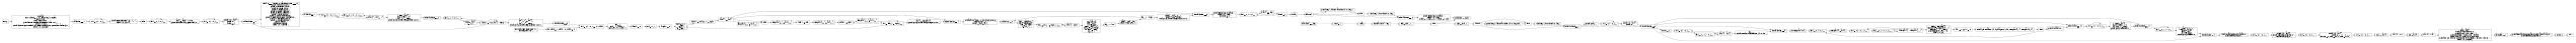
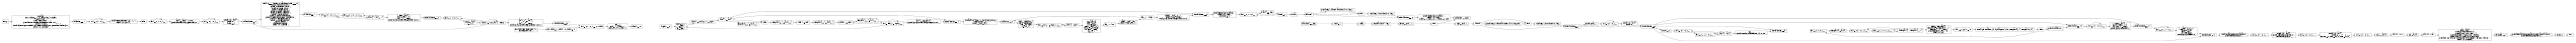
  digraph {
    rankdir=LR
    node [shape=box]
    n1 [label=Entry]
    n2 [label="int main()\nint n, choice = -1, i, j, temp, key, k, repeat;\nint arr[100];\nsrand(time(NULL));\nprintf(&#x27;Enter number of elements (max 100): &#x27;);\nscanf(&#x27;%d&#x27;, &amp;n);\nprintf(&#x27;Choose input method:\\n1. Enter manually\\n2. Generate randomly\\n&#x27;);\nscanf(&#x27;%d&#x27;, &amp;choice);"]
    n3 [label="if(choice == 1)"]
    n4 [label="for(i = 0; i &lt; n; i++)"]
    n5 [label="printf(&#x27;Enter element %d: &#x27;, i + 1);\nscanf(&#x27;%d&#x27;, &amp;arr[i]);"]
    n6 [label=else]
    n7 [label="for(i = 0; i &lt; n; i++)"]
    n8 [label="arr[i] = rand() % 1000;\nprintf(&#x27;Random array generated:\\n&#x27;);"]
    n9 [label="for(i = 0; i &lt; n; i++)"]
    n10 [label="printf(&#x27;%d &#x27;, arr[i]);\nprintf(&#x27;\\n&#x27;);\nchoice = -1;"]
    n11 [label="while(choice != 0)"]
    n12 [label="printf(&#x27;\\n=== Sorting &amp; Searching Suite ===\\n&#x27;);\nprintf(&#x27;1. Bubble Sort\\n&#x27;);\nprintf(&#x27;2. Insertion Sort\\n&#x27;);\nprintf(&#x27;3. Merge Sort\\n&#x27;);\nprintf(&#x27;4. Quick Sort\\n&#x27;);\nprintf(&#x27;5. Linear Search\\n&#x27;);\nprintf(&#x27;6. Binary Search\\n&#x27;);\nprintf(&#x27;7. Print Array\\n&#x27;);\nprintf(&#x27;8. Count Inversions\\n&#x27;);\nprintf(&#x27;9. Find kth Largest / Smallest\\n&#x27;);\nprintf(&#x27;10. Reverse Array\\n&#x27;);\nprintf(&#x27;11. Shuffle Array\\n&#x27;);\nprintf(&#x27;0. Exit\\n&#x27;);\nprintf(&#x27;Enter choice: &#x27;);\nscanf(&#x27;%d&#x27;, &amp;choice);"]
    n13 [label="if(choice == 1)"]
    n14 [label="for(i = 0; i &lt; n - 1; i++)"]
    n15 [label="for(j = 0; j &lt; n - i - 1; j++)"]
    n16 [label="if(arr[j] &gt; arr[j + 1])"]
    n17 [label="temp = arr[j];\narr[j] = arr[j + 1];\narr[j + 1] = temp;\nprintf(&#x27;Array sorted using Bubble Sort.\\n&#x27;);"]
    n18 [label="else if(choice == 2)"]
    n19 [label="for(i = 1; i &lt; n; i++)"]
    n20 [label="temp = arr[i];\nj = i - 1;"]
    n21 [label="while(j &gt;= 0 &amp;&amp; arr[j] &gt; temp)"]
    n22 [label="arr[j + 1] = arr[j];\nj--;\narr[j + 1] = temp;\nprintf(&#x27;Array sorted using Insertion Sort.\\n&#x27;);"]
    n23 [label="else if(choice == 3)"]
    n24 [label="for(i = 0; i &lt; n; i += 2 * width)"]
    n25 [label="int width, left, right, mid, l, r;\nint temp_arr[100];"]
    n26 [label="for(width = 1; width &lt; n; width *= 2)"]
    n27 [label="left = i;\nmid = i + width - 1;\nright = i + 2 * width - 1;"]
    n28 [label="if(mid &gt;= n)"]
-   n29 [label="mid = n - 1;"]
    n30 [label="if(right &gt;= n)"]
    n31 [label="right = n - 1;\nl = left;\nr = mid + 1;\nj = left;"]
    n32 [label="while(l &lt;= mid &amp;&amp; r &lt;= right)"]
    n33 [label="if(arr[l] &lt;= arr[r])"]
    n34 [label="temp_arr[j++] = arr[l++];"]
    n35 [label=else]
    n36 [label="else if(choice == 4)"]
    n37 [label="else if(choice == 5)"]
    n38 [label="temp_arr[j++] = arr[r++];"]
    n39 [label="int stack[100], top = -1, low, high, pivot, p;\nstack[++top] = 0;\nstack[++top] = n - 1;"]
    n40 [label="printf(&#x27;Enter key to search: &#x27;);\nscanf(&#x27;%d&#x27;, &amp;key);\nint found = 0;"]
    n41 [label="while(l &lt;= mid)"]
    n42 [label="temp_arr[j++] = arr[l++];"]
    n43 [label="while(r &lt;= right)"]
    n44 [label="temp_arr[j++] = arr[r++];"]
    n45 [label="for(j = left; j &lt;= right; j++)"]
    n46 [label="arr[j] = temp_arr[j];\nprintf(&#x27;Array sorted using Merge Sort.\\n&#x27;);"]
    n47 [label="while(top &gt;= 0)"]
    n48 [label="high = stack[top--];\nlow = stack[top--];\npivot = arr[high];\ni = low - 1;"]
    n49 [label="for(j = low; j &lt;= high - 1; j++)"]
    n50 [label="if(arr[j] &lt; pivot)"]
    n51 [label="i++;\ntemp = arr[i];\narr[i] = arr[j];\narr[j] = temp;\ntemp = arr[i + 1];\narr[i + 1] = arr[high];\narr[high] = temp;\np = i + 1;"]
    n52 [label="if(p - 1 &gt; low)"]
    n53 [label="stack[++top] = low;\nstack[++top] = p - 1;"]
    n54 [label="if(p + 1 &lt; high)"]
    n55 [label="stack[++top] = p + 1;\nstack[++top] = high;\nprintf(&#x27;Array sorted using Quick Sort.\\n&#x27;);"]
    n56 [label="for(i = 0; i &lt; n; i++)"]
    n57 [label="if(arr[i] == key)"]
    n58 [label="found = 1;"]
    n59 [label="break;"]
    n60 [label="if(found)"]
    n61 [label="printf(&#x27;Key %d found at index %d.\\n&#x27;, key, i);"]
    n62 [label=else]
    n63 [label="else if(choice == 6)"]
    n64 [label="printf(&#x27;Key %d not found.\\n&#x27;, key);"]
    n65 [label="printf(&#x27;Enter key to search: &#x27;);\nscanf(&#x27;%d&#x27;, &amp;key);\nint left = 0, right = n - 1, found = 0, mid;"]
    n66 [label="while(left &lt;= right)"]
    n67 [label="if(arr[mid] == key)"]
    n68 [label="found = 1;"]
    n69 [label="break;"]
    n70 [label="else if(arr[mid] &lt; key)"]
-   n71 [label="left = mid + 1;"]
+   n71 [label="found = mid + 1;"]
    n72 [label=else]
    n73 [label="right = mid - 1;"]
    n74 [label="if(found)"]
    n75 [label="printf(&#x27;Key %d found at index %d.\\n&#x27;, key, mid);"]
    n76 [label=else]
    n77 [label="else if(choice == 7)"]
    n78 [label="printf(&#x27;Key %d not found.\\n&#x27;, key);"]
    n79 [label="printf(&#x27;Array: &#x27;);"]
    n80 [label="else if(choice == 8)"]
    n81 [label="for(i = 0; i &lt; n; i++)"]
    n82 [label="int inv = 0;"]
    n83 [label="else if(choice == 9)"]
    n84 [label="else if(want == 10)"]
    n85 [label="else if(choice == 11)"]
    n86 [label="else if(choice != 0)"]
    n87 [label="printf(&#x27;%d &#x27;, arr[i]);\nprintf(&#x27;\\n&#x27;);"]
    n88 [label="for(i = 0; i &lt; n; i++)"]
-   n89 [label="int temp_arr[100];"]
    n90 [label="for(i = 0; i &lt; n / 2; i++)"]
    n91 [label="for(i = n - 1; i &gt; 0; i--)"]
    n92 [label="printf(&#x27;Invalid option. Try again.\\n&#x27;);\nprintf(&#x27;Final Array:\\n&#x27;);"]
    n93 [label="for(j = i + 1; j &lt; n; j++)"]
    n94 [label="if(arr[i] &gt; arr[j])"]
    n95 [label="inv++;\nprintf(&#x27;Number of inversions: %d\\n&#x27;, inv);"]
    n96 [label="for(i = 0; i &lt; n; i++)"]
    n97 [label="temp_arr[i] = arr[i];"]
    n98 [label="for(i = 0; i &lt; n - 1; i++)"]
    n99 [label="for(j = 0; j &lt; n - i - 1; j++)"]
    n100 [label="if(temp_arr[j] &gt; temp_arr[j + 1])"]
    n101 [label="temp = temp_arr[j];\ntemp_arr[j] = temp_arr[j + 1];\ntemp_arr[j + 1] = temp;\nprintf(&#x27;Enter k (1-%d): &#x27;, n);\nscanf(&#x27;%d&#x27;, &amp;k);"]
    n102 [label="if(k &gt;= 1 &amp;&amp; k &lt;= n)"]
    n103 [label="printf(&#x27;k-th smallest: %d, k-th largest: %d\\n&#x27;, temp_arr[k - 1], temp_arr[n - k]);"]
    n104 [label=else]
    n105 [label="printf(&#x27;Invalid k.\\n&#x27;);"]
    n106 [label="temp = arr[i];\narr[i] = arr[n - i - 1];\narr[n - i - 1] = temp;\nprintf(&#x27;Array reversed.\\n&#x27;);"]
    n107 [label="j = rand() % (i + 1);\ntemp = arr[i];\narr[i] = arr[j];\narr[j] = temp;\nprintf(&#x27;Array shuffled.\\n&#x27;);"]
    n108 [label="for(i = 0; i &lt; n; i++)"]
    n109 [label="printf(&#x27;%d &#x27;, arr[i]);\nprintf(&#x27;\\nExiting program.\\n&#x27;);\nprintf(&#x27;Final Array:\\n&#x27;);"]
    n110 [label="for(i = 0; i &lt; n; i++)"]
    n111 [label="printf(&#x27;%d &#x27;, arr[i]);\nprintf(&#x27;\\n&#x27;);\nint sum = 0, min = arr[0], max = arr[0];"]
    n112 [label="for(i = 0; i &lt; n; i++)"]
    n113 [label="sum += arr[i];"]
    n114 [label="if(arr[i] &lt; min)"]
    n115 [label="min = arr[i];"]
    n116 [label="if(arr[i] &gt; max)"]
    n117 [label="max = arr[i];\nprintf(&#x27;Array Statistics:\\n&#x27;);\nprintf(&#x27;Sum: %d\\n&#x27;, sum);\nprintf(&#x27;Average: %.2f\\n&#x27;, sum / (float)n);\nprintf(&#x27;Min: %d, Max: %d\\n&#x27;, min, max);\nprintf(&#x27;Do you want to run another array? Enter 1 for yes, 0 for no: &#x27;);\nscanf(&#x27;%d&#x27;, &amp;repeat);"]
    n118 [label="if(repeat == 1)"]
    n119 [label="printf(&#x27;Restart the program to input a new array.\\n&#x27;);\nprintf(&#x27;Exiting program.\\n&#x27;);"]
    n120 [label="return 0;"]
    n121 [label=Exit]
    n1 -> n2
    n2 -> n3
    n3 -> n4
    n4 -> n4
    n4 -> n5
    n5 -> n6
    n6 -> n7
    n7 -> n7
    n7 -> n8
    n8 -> n9
    n9 -> n9
    n9 -> n10
    n10 -> n11
    n11 -> n12
    n12 -> n13
    n13 -> n14
    n14 -> n15
    n15 -> n16
    n16 -> n14
    n16 -> n15
    n16 -> n17
    n17 -> n18
    n18 -> n19
    n19 -> n20
    n20 -> n21
    n21 -> n11
    n21 -> n19
    n21 -> n21
    n21 -> n22
    n22 -> n23
    n23 -> n24
    n24 -> n27
    n25 -> n26
    n26 -> n24
    n27 -> n28
-   n28 -> n29
-   n29 -> n30
    n30 -> n31
    n31 -> n32
    n32 -> n33
    n33 -> n34
    n33 -> n35
    n33 -> n36
    n33 -> n37
    n34 -> n35
    n35 -> n38
    n36 -> n39
    n37 -> n40
    n38 -> n41
    n39 -> n47
    n40 -> n56
    n41 -> n42
    n42 -> n43
    n43 -> n44
    n44 -> n45
    n45 -> n31
    n45 -> n43
    n45 -> n45
    n45 -> n46
    n46 -> n36
    n47 -> n48
    n48 -> n49
    n49 -> n50
    n50 -> n49
    n50 -> n51
    n51 -> n52
    n52 -> n53
    n53 -> n54
    n54 -> n47
    n54 -> n55
    n55 -> n37
    n56 -> n57
    n57 -> n58
    n58 -> n56
    n58 -> n59
    n59 -> n60
    n60 -> n61
    n60 -> n62
    n60 -> n63
    n61 -> n62
    n62 -> n64
    n63 -> n65
    n64 -> n63
    n65 -> n66
    n67 -> n68
    n68 -> n69
    n69 -> n70
    n70 -> n71
    n71 -> n72
    n72 -> n66
    n72 -> n73
    n73 -> n74
    n74 -> n75
    n74 -> n76
    n74 -> n77
    n75 -> n76
    n76 -> n78
    n77 -> n79
    n77 -> n80
    n78 -> n77
    n79 -> n81
    n80 -> n82
    n80 -> n83
    n80 -> n84
    n80 -> n85
    n80 -> n86
    n81 -> n81
    n81 -> n87
    n82 -> n88
-   n83 -> n89
    n84 -> n90
    n85 -> n91
    n86 -> n92
    n87 -> n80
    n88 -> n93
-   n89 -> n96
    n90 -> n90
    n90 -> n106
    n91 -> n91
    n91 -> n107
    n92 -> n108
    n93 -> n94
    n94 -> n88
    n94 -> n93
    n94 -> n95
    n95 -> n83
    n96 -> n97
    n97 -> n98
    n98 -> n99
    n99 -> n100
    n100 -> n98
    n100 -> n99
    n100 -> n101
    n101 -> n102
    n102 -> n103
    n103 -> n104
    n104 -> n96
    n104 -> n105
    n105 -> n84
    n106 -> n85
    n107 -> n86
    n108 -> n109
    n109 -> n110
    n110 -> n111
    n111 -> n112
    n112 -> n113
    n113 -> n114
    n114 -> n115
    n115 -> n116
    n116 -> n117
    n117 -> n118
    n118 -> n119
    n119 -> n120
    n120 -> n121
  }
